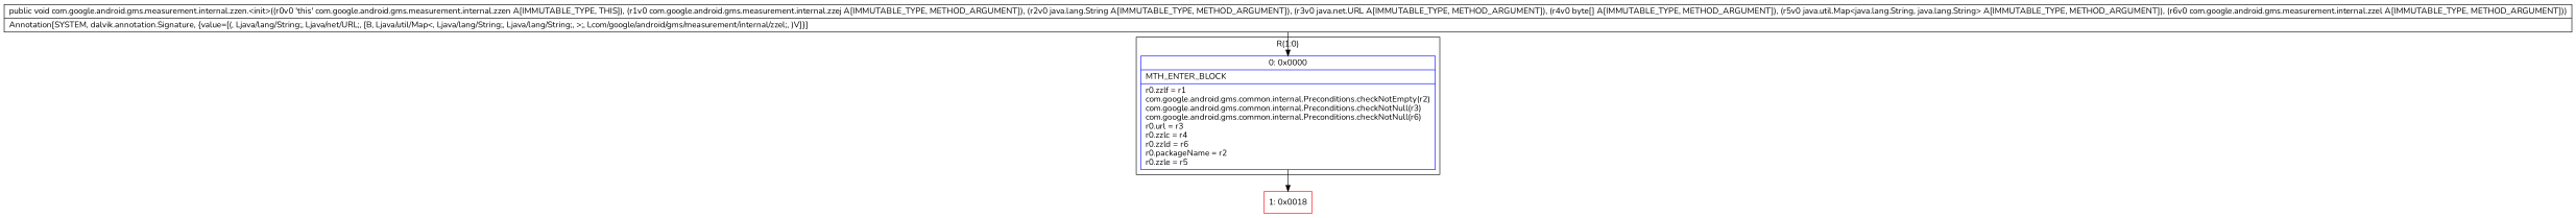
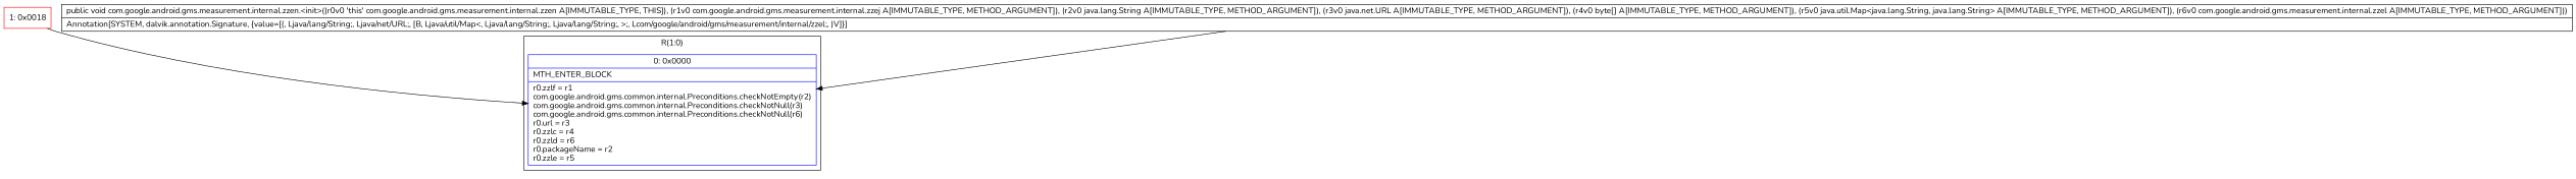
  digraph {
    fontname=Nunito
    node [shape=record fontname=Nunito]
    edge [fontname=Nunito]
    n1 [color=blue label="{0\:\ 0x0000|MTH_ENTER_BLOCK\l|r0.zzlf = r1\lcom.google.android.gms.common.internal.Preconditions.checkNotEmpty(r2)\lcom.google.android.gms.common.internal.Preconditions.checkNotNull(r3)\lcom.google.android.gms.common.internal.Preconditions.checkNotNull(r6)\lr0.url = r3\lr0.zzlc = r4\lr0.zzld = r6\lr0.packageName = r2\lr0.zzle = r5\l}"]
    n2 [color=red label="{1\:\ 0x0018}"]
    n3 [label="{public void com.google.android.gms.measurement.internal.zzen.\<init\>((r0v0 'this' com.google.android.gms.measurement.internal.zzen A[IMMUTABLE_TYPE, THIS]), (r1v0 com.google.android.gms.measurement.internal.zzej A[IMMUTABLE_TYPE, METHOD_ARGUMENT]), (r2v0 java.lang.String A[IMMUTABLE_TYPE, METHOD_ARGUMENT]), (r3v0 java.net.URL A[IMMUTABLE_TYPE, METHOD_ARGUMENT]), (r4v0 byte[] A[IMMUTABLE_TYPE, METHOD_ARGUMENT]), (r5v0 java.util.Map\<java.lang.String, java.lang.String\> A[IMMUTABLE_TYPE, METHOD_ARGUMENT]), (r6v0 com.google.android.gms.measurement.internal.zzel A[IMMUTABLE_TYPE, METHOD_ARGUMENT]))  | Annotation[SYSTEM, dalvik.annotation.Signature, \{value=[(, Ljava\/lang\/String;, Ljava\/net\/URL;, [B, Ljava\/util\/Map\<, Ljava\/lang\/String;, Ljava\/lang\/String;, \>;, Lcom\/google\/android\/gms\/measurement\/internal\/zzel;, )V]\}]\l}"]
    subgraph cluster_1 {
      label="R(1:0)"
      n1
    }
-   n1 -> n2
+   n2 -> n1
    n3 -> n1
  }
